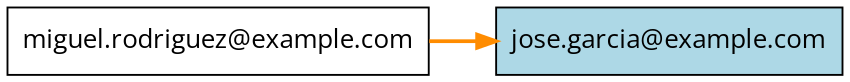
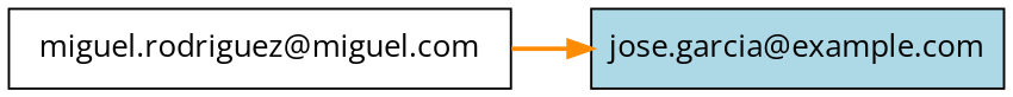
  digraph {
    rankdir=LR
    fontname="Open Sans"
    node [shape=box style=filled fontname="Open Sans"]
-   "miguel.rodriguez@example.com" [fillcolor=white]
+   "miguel.rodriguez@example.com" [fillcolor=white label="miguel.rodriguez@miguel.com"]
    "jose.garcia@example.com" [fillcolor=lightblue]
    "miguel.rodriguez@example.com" -> "jose.garcia@example.com" [color=darkorange style=bold fontname="Open Sans"]
  }
